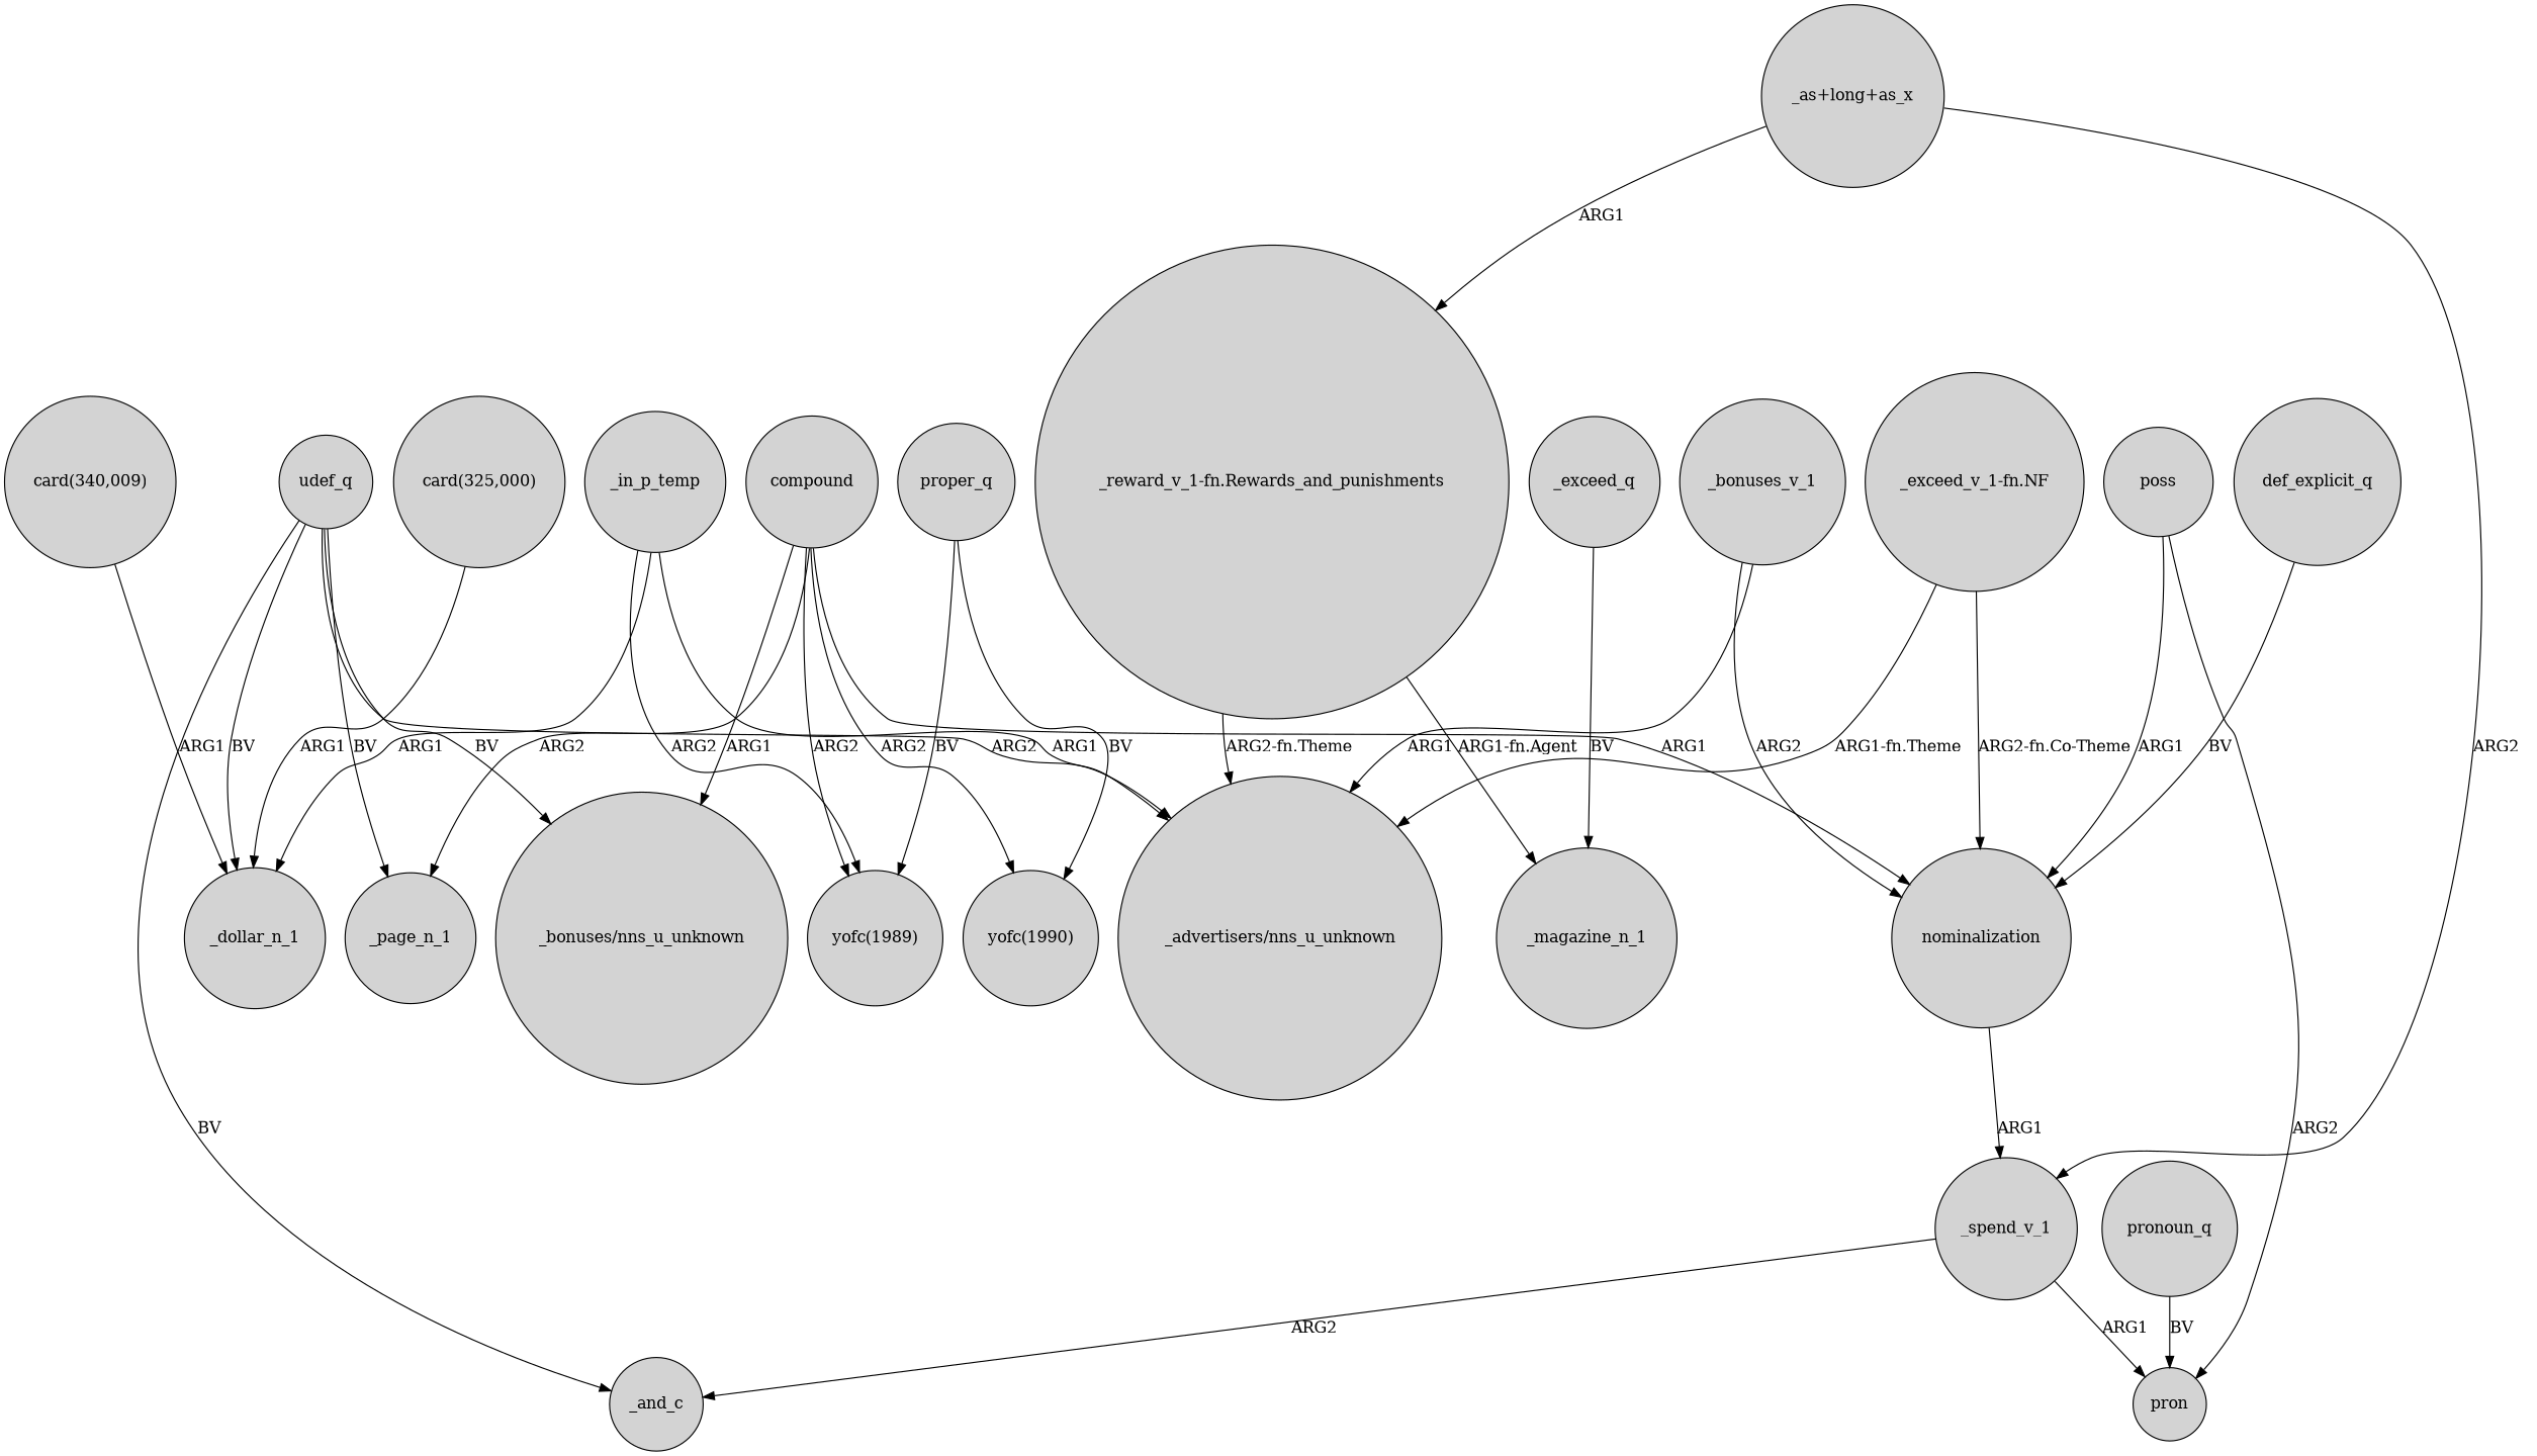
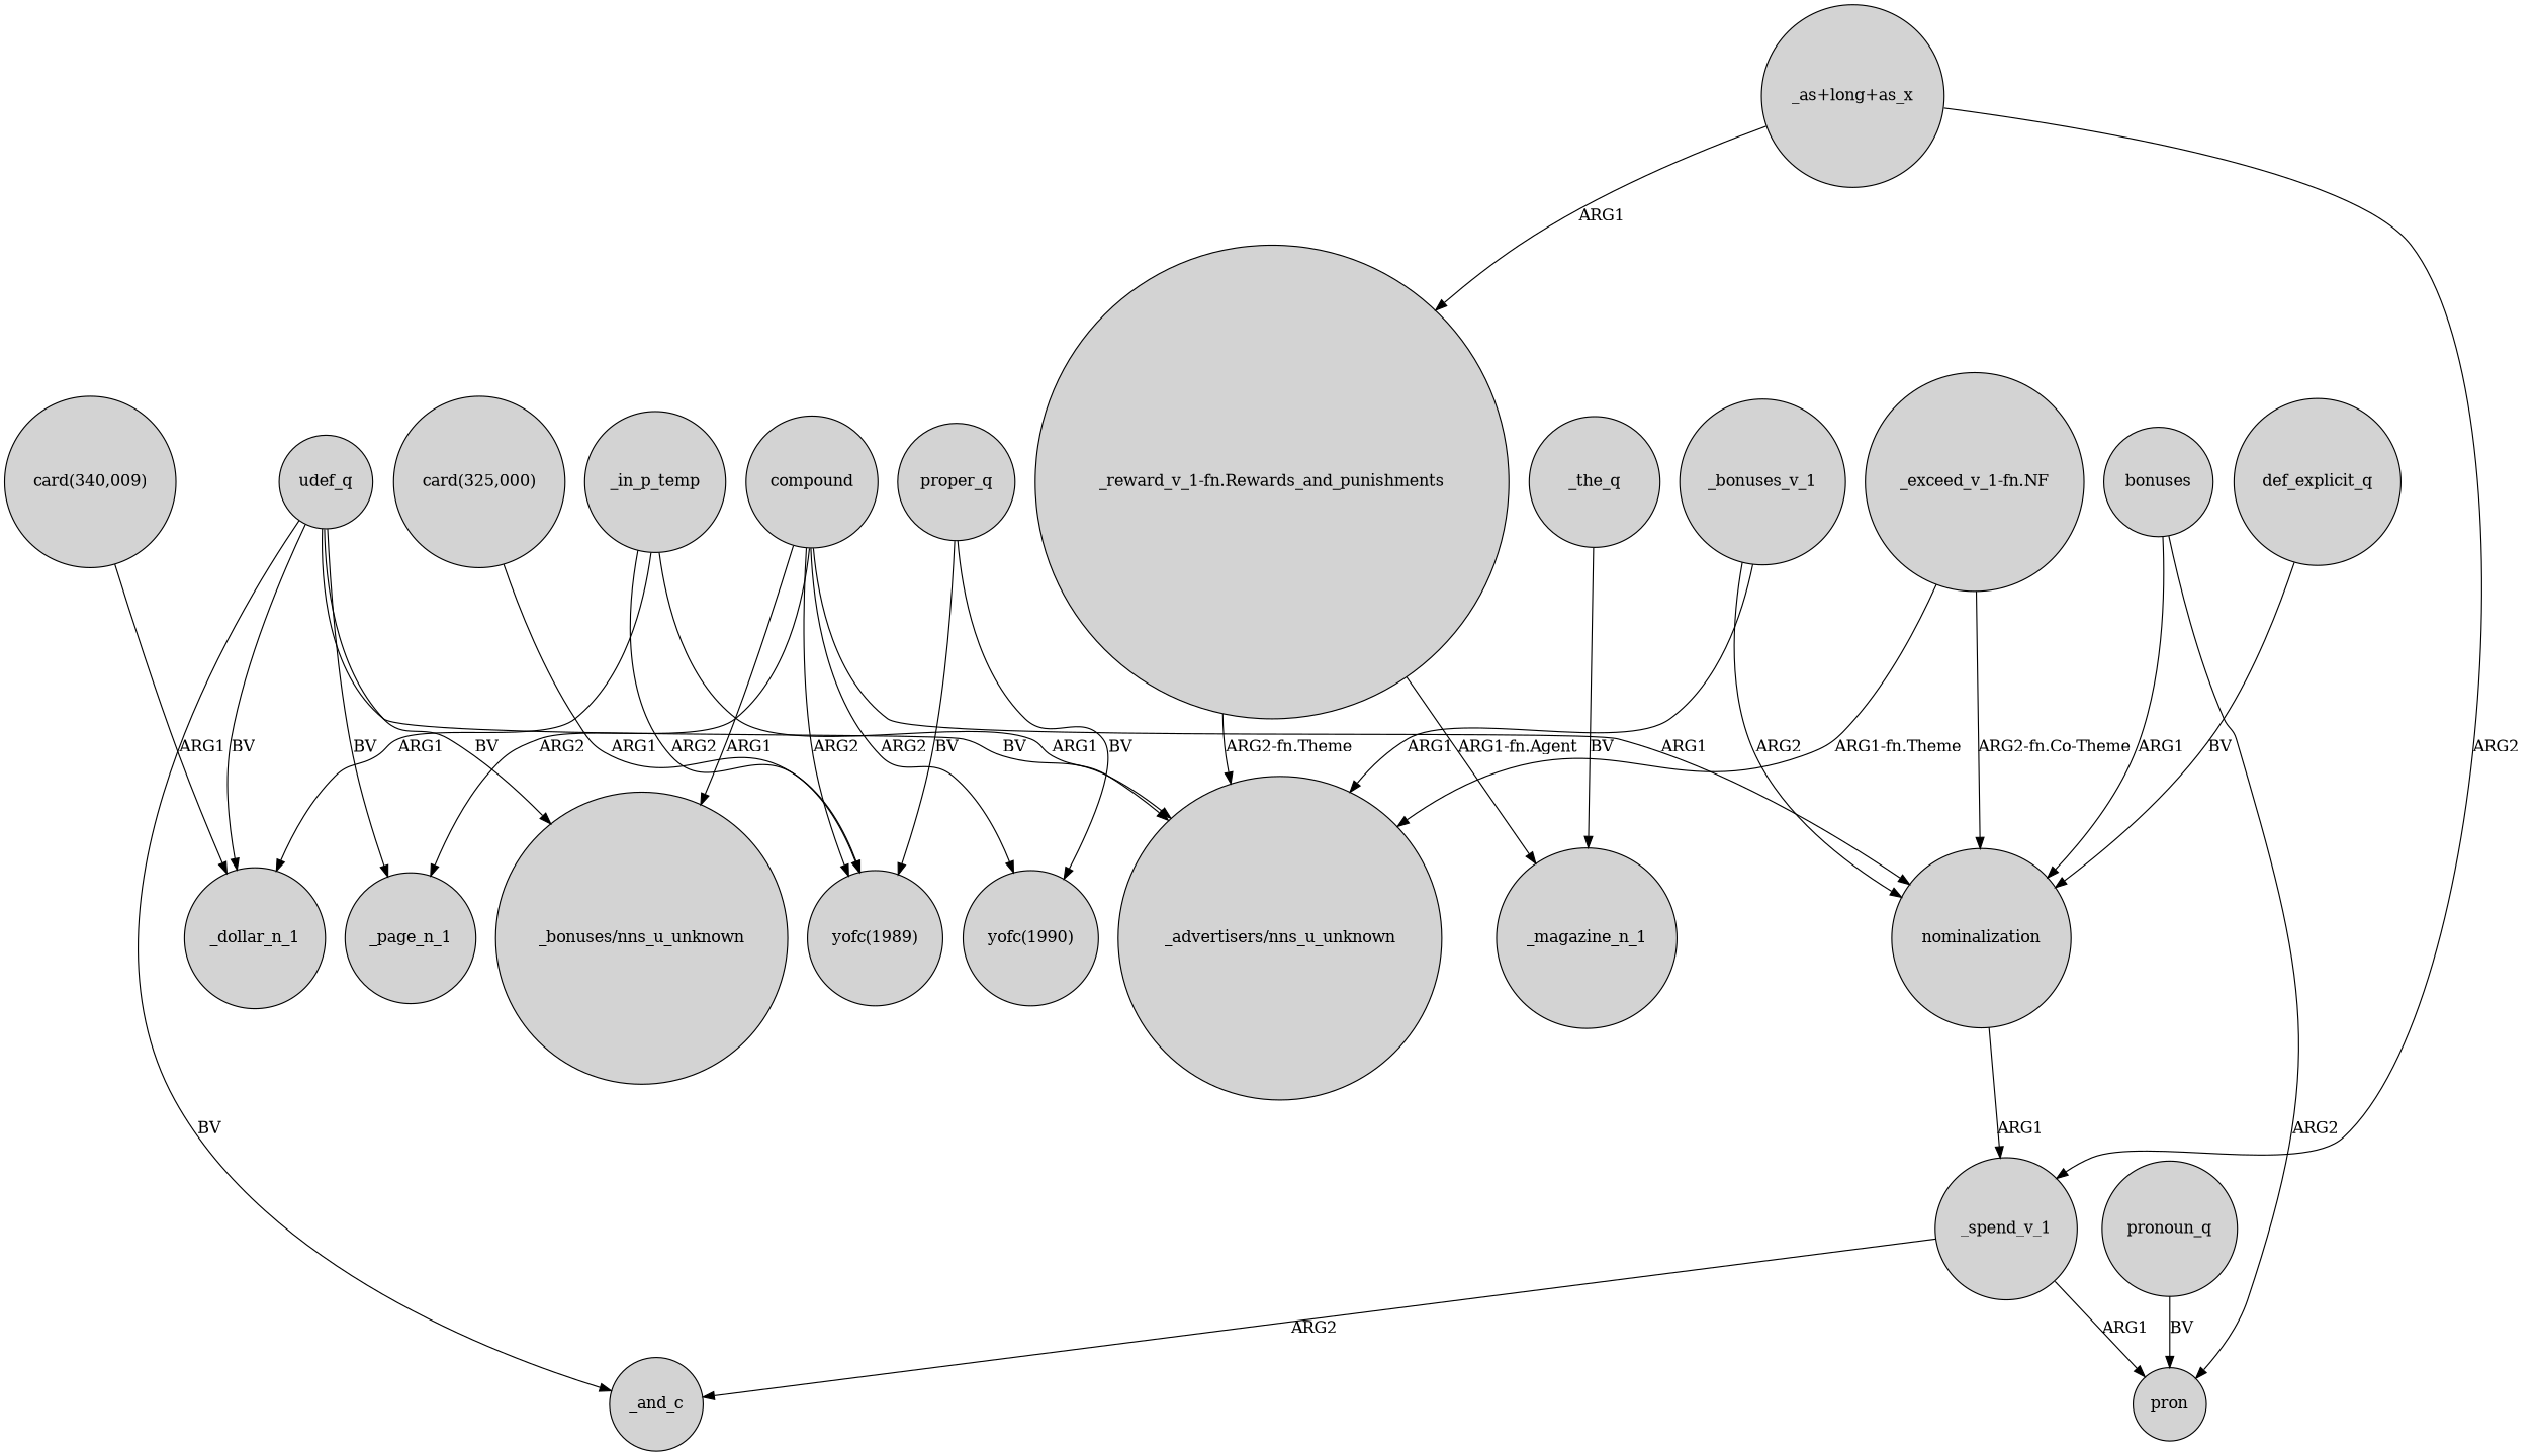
  digraph {
    node [shape=circle style=filled]
    n1 [label=_bonuses_v_1]
    nominalization
    "_advertisers/nns_u_unknown"
    _spend_v_1
    _and_c
    pron
    _in_p_temp
    "yofc(1989)"
    _dollar_n_1
-   poss
+   poss [label=bonuses]
    "_as+long+as_x"
    "_reward_v_1-fn.Rewards_and_punishments"
    _magazine_n_1
-   _the_q [label=_exceed_q]
+   _the_q
    "card(325,000)"
    proper_q
    "yofc(1990)"
    pronoun_q
    n19 [label="card(340,009)"]
    compound
    "_bonuses/nns_u_unknown"
    _page_n_1
    udef_q
    "_exceed_v_1-fn.NF"
    def_explicit_q
    n1 -> nominalization [label=ARG2]
    n1 -> "_advertisers/nns_u_unknown" [label=ARG1]
    nominalization -> _spend_v_1 [label=ARG1]
    _spend_v_1 -> _and_c [label=ARG2]
    _spend_v_1 -> pron [label=ARG1]
    _in_p_temp -> "_advertisers/nns_u_unknown" [label=ARG1]
    _in_p_temp -> "yofc(1989)" [label=ARG2]
    _in_p_temp -> _dollar_n_1 [label=ARG1]
    poss -> nominalization [label=ARG1]
    poss -> pron [label=ARG2]
    "_as+long+as_x" -> _spend_v_1 [label=ARG2]
    "_as+long+as_x" -> "_reward_v_1-fn.Rewards_and_punishments" [label=ARG1]
    "_reward_v_1-fn.Rewards_and_punishments" -> "_advertisers/nns_u_unknown" [label="ARG2-fn.Theme"]
    "_reward_v_1-fn.Rewards_and_punishments" -> _magazine_n_1 [label="ARG1-fn.Agent"]
    _the_q -> _magazine_n_1 [label=BV]
-   "card(325,000)" -> _dollar_n_1 [label=ARG1]
+   "card(325,000)" -> "yofc(1989)" [label=ARG1]
    proper_q -> "yofc(1989)" [label=BV]
    proper_q -> "yofc(1990)" [label=BV]
    pronoun_q -> pron [label=BV]
    n19 -> _dollar_n_1 [label=ARG1]
    compound -> nominalization [label=ARG1]
    compound -> "yofc(1989)" [label=ARG2]
    compound -> "yofc(1990)" [label=ARG2]
    compound -> "_bonuses/nns_u_unknown" [label=ARG1]
    compound -> _page_n_1 [label=ARG2]
-   udef_q -> "_advertisers/nns_u_unknown" [label=ARG2]
+   udef_q -> "_advertisers/nns_u_unknown" [label=BV]
    udef_q -> _and_c [label=BV]
    udef_q -> _dollar_n_1 [label=BV]
    udef_q -> "_bonuses/nns_u_unknown" [label=BV]
    udef_q -> _page_n_1 [label=BV]
    "_exceed_v_1-fn.NF" -> nominalization [label="ARG2-fn.Co-Theme"]
    "_exceed_v_1-fn.NF" -> "_advertisers/nns_u_unknown" [label="ARG1-fn.Theme"]
    def_explicit_q -> nominalization [label=BV]
  }
